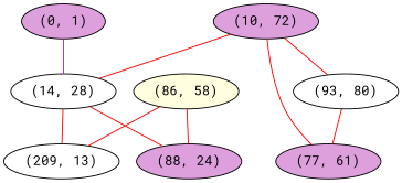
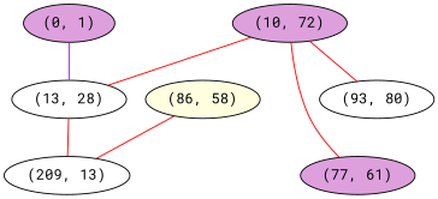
  graph {
    fontname="Roboto Mono"
    node [fillcolor=plum fontname="Roboto Mono" style=filled]
    edge [color=red fontname="Roboto Mono" weight=1]
-   "(14, 28)" [fillcolor=white]
+   "(14, 28)" [fillcolor=white label="(13, 28)"]
    "(10, 72)"
    n3 [fillcolor=white label="(93, 80)"]
    "(77, 61)"
-   "(88, 24)"
    "(209, 13)" [fillcolor=white]
    n7 [label="(0, 1)"]
    "(86, 58)" [fillcolor=lightyellow]
-   "(14, 28)" -- "(88, 24)"
    "(14, 28)" -- "(209, 13)"
    "(10, 72)" -- "(14, 28)"
    "(10, 72)" -- n3
    "(10, 72)" -- "(77, 61)"
-   n3 -- "(77, 61)"
    n7 -- "(14, 28)" [color=purple weight=4]
-   "(86, 58)" -- "(88, 24)"
    "(86, 58)" -- "(209, 13)"
  }
